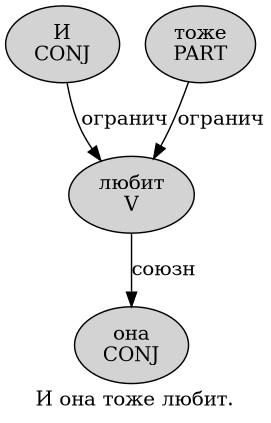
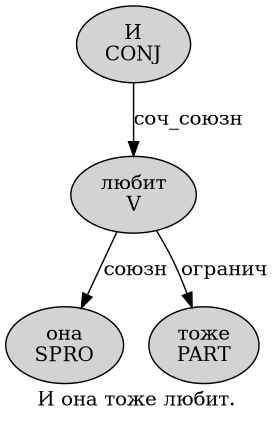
  digraph {
    label="И она тоже любит."
    node [fillcolor=lightgray penwidth=1 shape=ellipse style=filled]
    n1 [label="И\nCONJ"]
    n2 [label="любит\nV"]
-   n3 [label="она\nCONJ"]
+   n3 [label="она\nSPRO"]
    n4 [label="тоже\nPART"]
-   n1 -> n2 [label="огранич"]
+   n1 -> n2 [label="соч_союзн"]
    n2 -> n3 [label="союзн"]
-   n4 -> n2 [label="огранич"]
+   n2 -> n4 [label="огранич"]
  }
